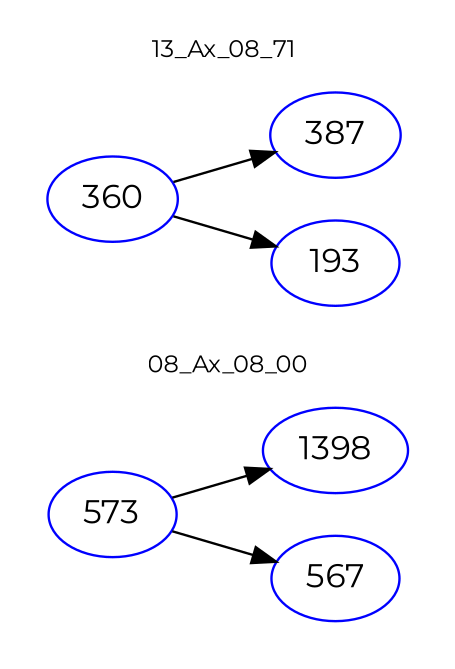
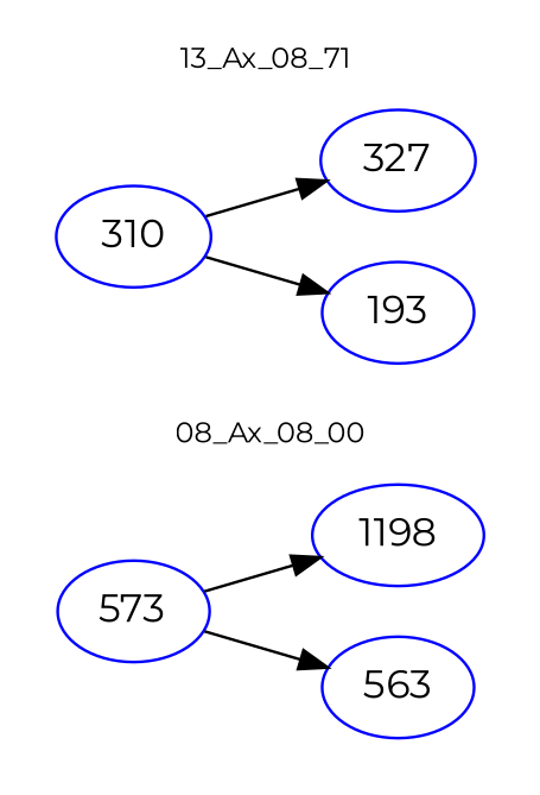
  digraph {
    fontname=Montserrat
    rankdir=LR
    node [color=blue fontname=Montserrat]
    edge [color=black fontname=Montserrat]
    n1 [label=573]
-   n2 [label=567]
-   n3 [label=1398]
-   n4 [label=360]
+   n2 [label=563]
+   n3 [label=1198]
+   n4 [label=310]
    n5 [label=193]
-   n6 [label=387]
+   n6 [label=327]
    subgraph cluster_1 {
      color=white
      fontsize=10
      label="08_Ax_08_00"
      n1
      n2
      n3
    }
    subgraph cluster_2 {
      color=white
      fontsize=10
      label="13_Ax_08_71"
      n4
      n5
      n6
    }
    n1 -> n2
    n1 -> n3
    n4 -> n5
    n4 -> n6
  }
